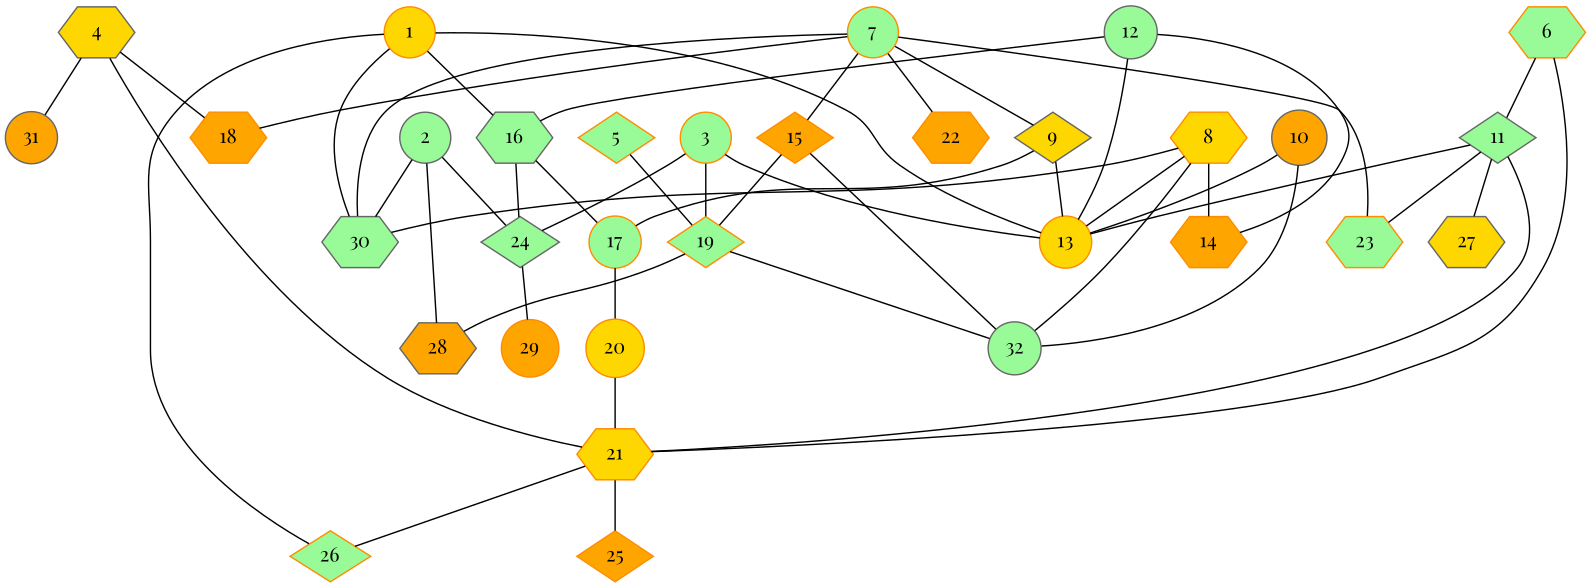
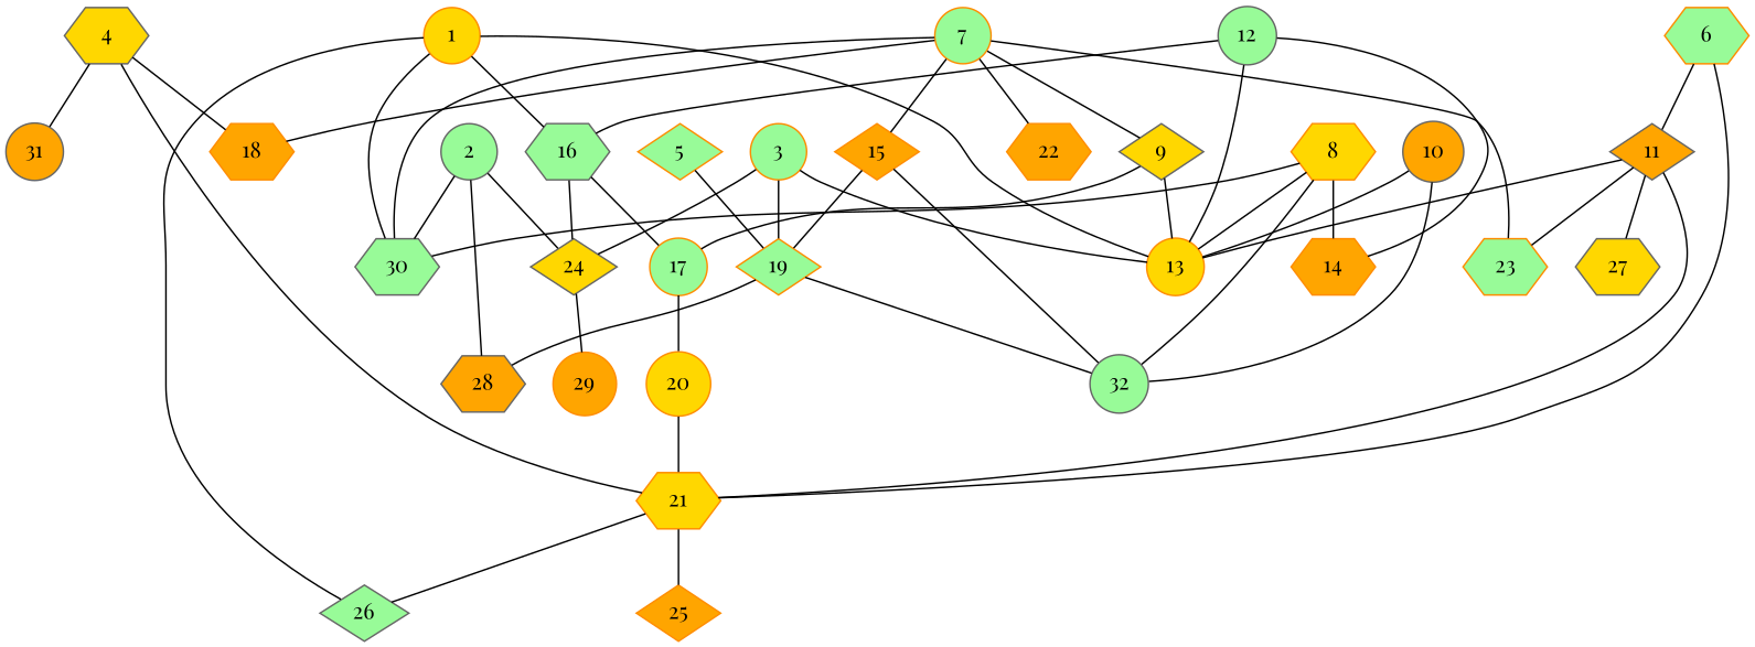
  graph {
    fontname="Playfair Display"
    node [color=darkorange fillcolor=palegreen fontname="Playfair Display" shape=circle style=filled]
    edge [fontname="Playfair Display" weight=1.0]
    1 [fillcolor=gold]
    13 [fillcolor=gold]
    16 [color=gray40 shape=hexagon]
-   26 [shape=diamond]
+   26 [color=gray40 shape=diamond]
    30 [color=gray40 shape=hexagon]
-   24 [color=gray40 shape=diamond]
+   24 [color=gray40 fillcolor=gold shape=diamond]
    17
    2 [color=gray40]
    28 [color=gray40 fillcolor=orange shape=hexagon]
    29 [fillcolor=orange]
    3
    19 [shape=diamond]
    32 [color=gray40]
    4 [color=gray40 fillcolor=gold shape=hexagon]
    18 [fillcolor=orange shape=hexagon]
    21 [fillcolor=gold shape=hexagon]
    31 [color=gray40 fillcolor=orange]
    25 [fillcolor=orange shape=diamond]
    5 [shape=diamond]
    6 [shape=hexagon]
-   11 [color=gray40 shape=diamond]
+   11 [color=gray40 fillcolor=orange shape=diamond]
    23 [shape=hexagon]
    27 [color=gray40 fillcolor=gold shape=hexagon]
    7
    9 [color=gray40 fillcolor=gold shape=diamond]
    15 [fillcolor=orange shape=diamond]
    22 [fillcolor=orange shape=hexagon]
    8 [fillcolor=gold shape=hexagon]
    14 [fillcolor=orange shape=hexagon]
    20 [fillcolor=gold]
    10 [color=gray40 fillcolor=orange]
    12 [color=gray40]
    1 -- 13
    1 -- 16
    1 -- 26
    1 -- 30
    16 -- 24
    16 -- 17
    24 -- 29
    17 -- 20
    2 -- 30
    2 -- 24
    2 -- 28
    3 -- 13
    3 -- 24
    3 -- 19
    19 -- 28
    19 -- 32
    4 -- 18
    4 -- 21
    4 -- 31
    21 -- 26
    21 -- 25
    5 -- 19
    6 -- 21
    6 -- 11
    11 -- 13
    11 -- 21
    11 -- 23
    11 -- 27
    7 -- 30
    7 -- 18
    7 -- 23
    7 -- 9
    7 -- 15
    7 -- 22
    9 -- 13
    9 -- 17
    15 -- 19
    15 -- 32
    8 -- 13
    8 -- 30
    8 -- 32
    8 -- 14
    20 -- 21
    10 -- 13
    10 -- 32
    12 -- 13
    12 -- 16
    12 -- 14
  }
